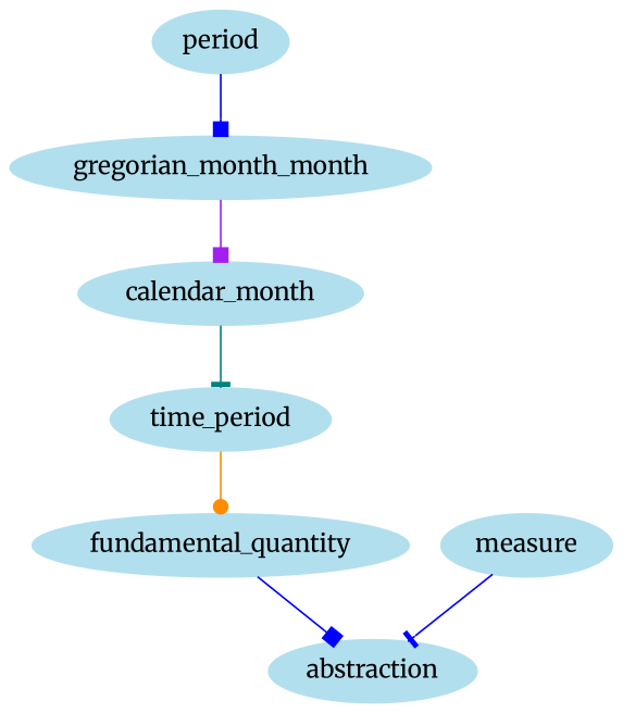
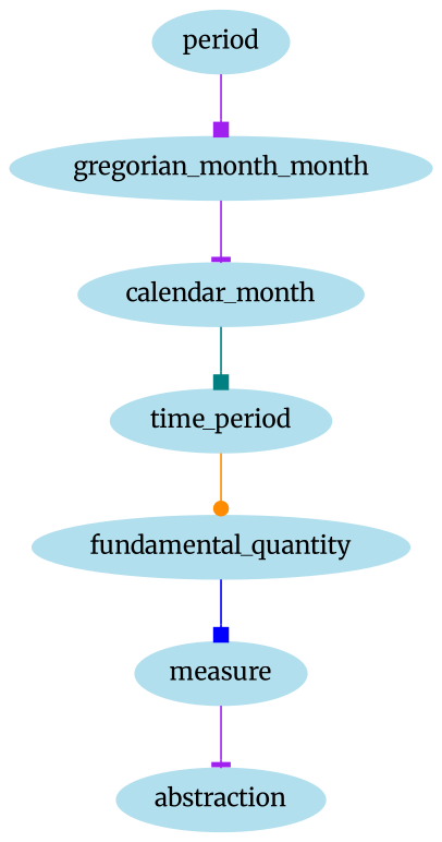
  digraph {
    fontname=Merriweather
    node [color=lightblue2 fontname=Merriweather style=filled]
    edge [arrowhead=tee color=blue fontname=Merriweather]
    n1 [label=period]
    n2 [label=gregorian_month_month]
    calendar_month
    time_period
    fundamental_quantity
    measure
    abstraction
-   n1 -> n2 [arrowhead=box]
-   n2 -> calendar_month [arrowhead=box color=purple]
-   calendar_month -> time_period [color=teal]
+   n1 -> n2 [arrowhead=box color=purple]
+   n2 -> calendar_month [color=purple]
+   calendar_month -> time_period [arrowhead=box color=teal]
    time_period -> fundamental_quantity [arrowhead=dot color=darkorange]
-   fundamental_quantity -> abstraction [arrowhead=box]
-   measure -> abstraction
+   fundamental_quantity -> measure [arrowhead=box]
+   measure -> abstraction [color=purple]
  }
